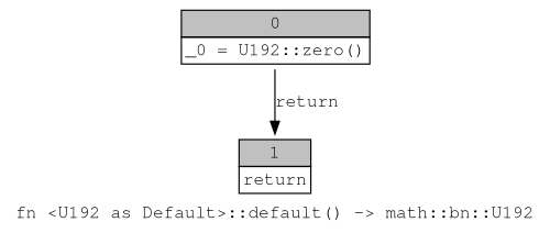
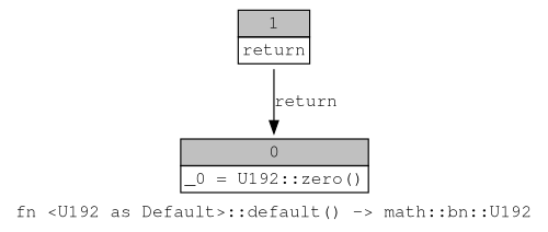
  digraph {
    fontname="Courier, monospace"
    label=<fn &lt;U192 as Default&gt;::default() -&gt; math::bn::U192<br align="left"/>>
    node [fontname="Courier, monospace" shape=none]
    n1 [label=<<table border="0" cellborder="1" cellspacing="0"><tr><td bgcolor="gray" align="center" colspan="1">0</td></tr><tr><td align="left">_0 = U192::zero()</td></tr></table>>]
    n2 [label=<<table border="0" cellborder="1" cellspacing="0"><tr><td bgcolor="gray" align="center" colspan="1">1</td></tr><tr><td align="left">return</td></tr></table>>]
-   n1 -> n2 [fontname="Courier, monospace" label=return]
+   n2 -> n1 [fontname="Courier, monospace" label=return]
  }
